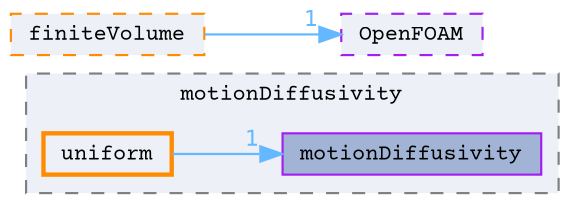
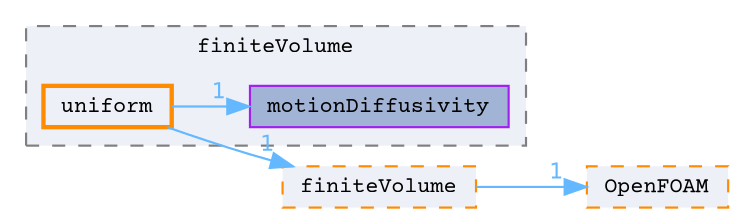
  digraph {
    compound=true
    fontname="Courier Prime"
    rankdir=LR
    node [color=purple fillcolor="#edf0f7" fontname="Courier Prime" fontsize=10 shape=box style="filled,dashed"]
    edge [color=steelblue1 fontcolor=steelblue1 fontname="Courier Prime" fontsize=10 headlabel=1 labeldistance=1.5 labelfontname=Helvetica labelfontsize=10]
    n1 [fillcolor="#a2b4d6" height=0.2 label=motionDiffusivity style=filled width=0.4]
    n2 [color=darkorange height=0.2 label=uniform style="filled,bold" width=0.4]
    n3 [color=darkorange height=0.2 label=finiteVolume width=0.4]
-   n4 [height=0.2 label=OpenFOAM width=0.4]
+   n4 [color=darkorange height=0.2 label=OpenFOAM width=0.4]
    subgraph cluster_1 {
      bgcolor="#edf0f7"
      fontsize=10
-     label=motionDiffusivity
+     label=finiteVolume
      pencolor=grey50
      style="filled,dashed"
      n1
      n2
    }
    n2 -> n1
+   n2 -> n3
    n3 -> n4
  }
